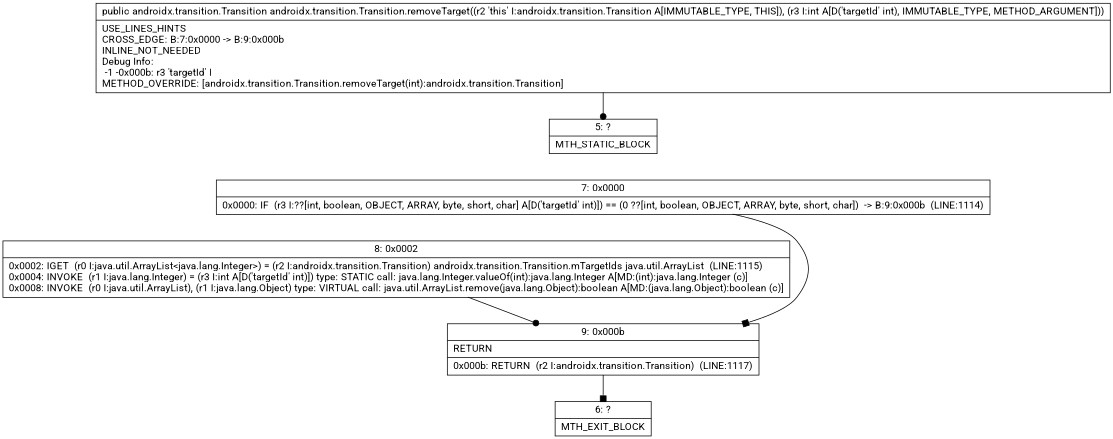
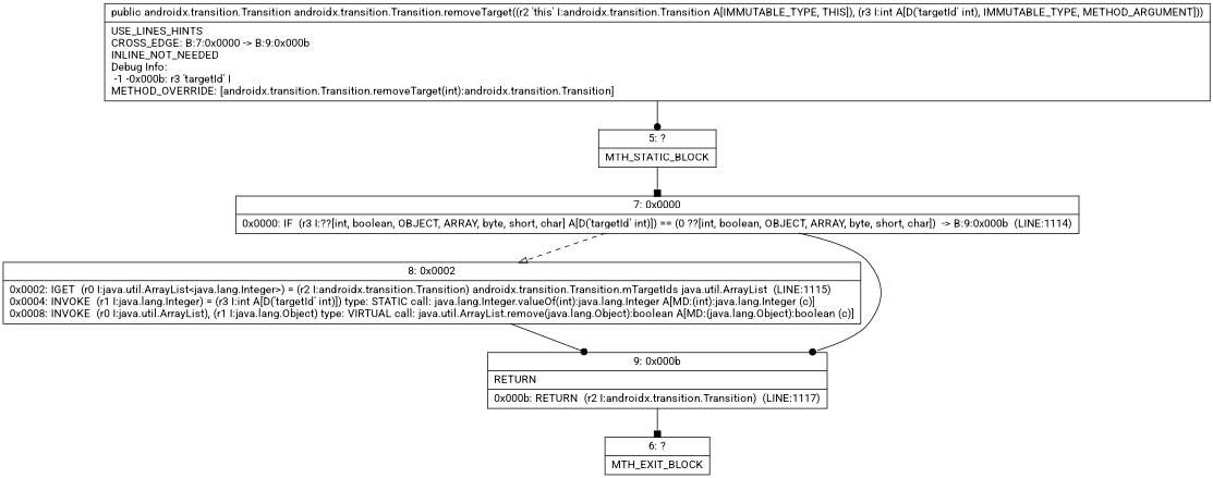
  digraph {
    fontname=Roboto
    node [fontname=Roboto shape=record]
    edge [arrowhead=box fontname=Roboto]
    n1 [label="{5\:\ ?|MTH_STATIC_BLOCK\l}"]
    n2 [label="{7\:\ 0x0000|0x0000: IF  (r3 I:??[int, boolean, OBJECT, ARRAY, byte, short, char] A[D('targetId' int)]) == (0 ??[int, boolean, OBJECT, ARRAY, byte, short, char])  \-\> B:9:0x000b  (LINE:1114)\l}"]
    n3 [label="{8\:\ 0x0002|0x0002: IGET  (r0 I:java.util.ArrayList\<java.lang.Integer\>) = (r2 I:androidx.transition.Transition) androidx.transition.Transition.mTargetIds java.util.ArrayList  (LINE:1115)\l0x0004: INVOKE  (r1 I:java.lang.Integer) = (r3 I:int A[D('targetId' int)]) type: STATIC call: java.lang.Integer.valueOf(int):java.lang.Integer A[MD:(int):java.lang.Integer (c)]\l0x0008: INVOKE  (r0 I:java.util.ArrayList), (r1 I:java.lang.Object) type: VIRTUAL call: java.util.ArrayList.remove(java.lang.Object):boolean A[MD:(java.lang.Object):boolean (c)]\l}"]
    n4 [label="{9\:\ 0x000b|RETURN\l|0x000b: RETURN  (r2 I:androidx.transition.Transition)  (LINE:1117)\l}"]
    n5 [label="{6\:\ ?|MTH_EXIT_BLOCK\l}"]
    n6 [label="{public androidx.transition.Transition androidx.transition.Transition.removeTarget((r2 'this' I:androidx.transition.Transition A[IMMUTABLE_TYPE, THIS]), (r3 I:int A[D('targetId' int), IMMUTABLE_TYPE, METHOD_ARGUMENT]))  | USE_LINES_HINTS\lCROSS_EDGE: B:7:0x0000 \-\> B:9:0x000b\lINLINE_NOT_NEEDED\lDebug Info:\l  \-1 \-0x000b: r3 'targetId' I\lMETHOD_OVERRIDE: [androidx.transition.Transition.removeTarget(int):androidx.transition.Transition]\l}"]
-   n2 -> n4
+   n1 -> n2
+   n2 -> n3 [arrowhead=onormal style=dashed]
+   n2 -> n4 [arrowhead=dot]
    n3 -> n4 [arrowhead=dot]
    n4 -> n5
    n6 -> n1 [arrowhead=dot]
  }
